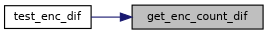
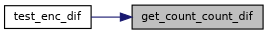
  digraph {
    rankdir=RL
    node [color=black fontname=Helvetica fontsize=10 shape=record style=filled]
-   n1 [fillcolor=grey75 fontcolor=black height=0.2 label=get_enc_count_dif width=0.4]
+   n1 [fillcolor=grey75 fontcolor=black height=0.2 label=get_count_count_dif width=0.4]
    n2 [fillcolor=white height=0.2 label=test_enc_dif width=0.4]
    n1 -> n2 [color=midnightblue dir=back fontname=Helvetica fontsize=10 labelfontname=Helvetica labelfontsize=10 style=solid]
  }
